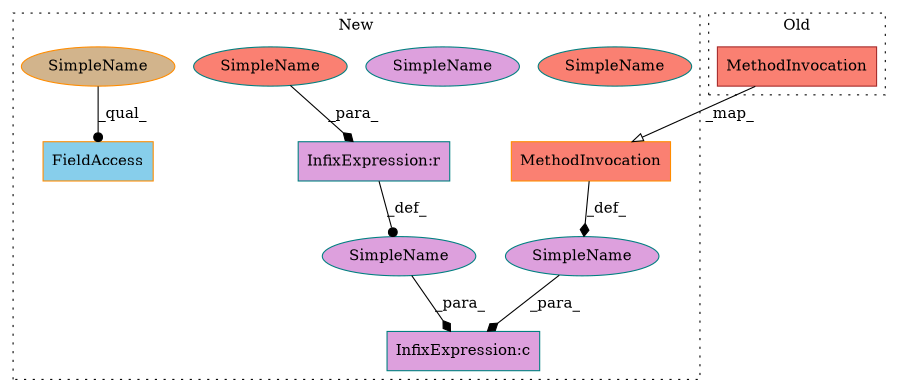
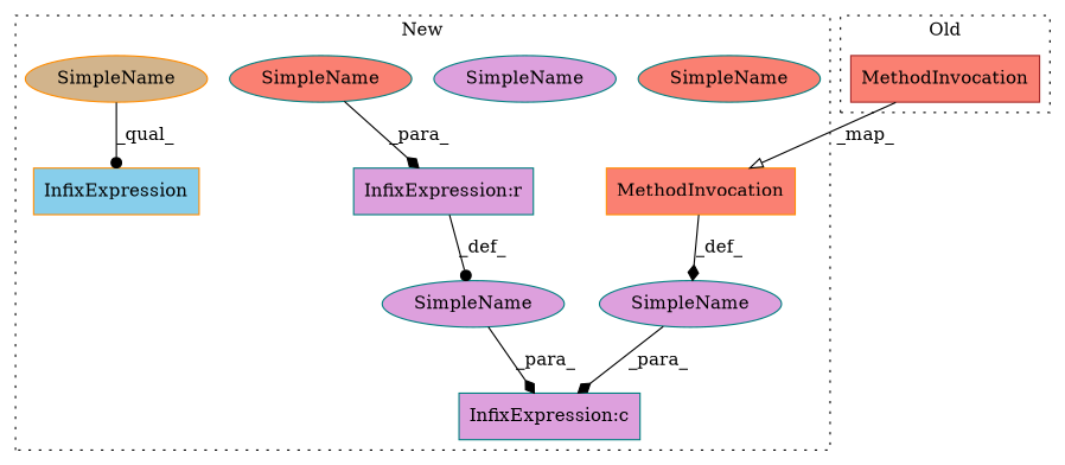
  digraph {
    node [a=42 color=teal fillcolor=plum l=4 s=1700 shape=ellipse style=filled]
    edge [arrowhead=diamond]
-   n1 [a=22 color=darkorange fillcolor=skyblue l=20 label=FieldAccess shape=box]
+   n1 [a=22 color=darkorange fillcolor=skyblue l=20 label=InfixExpression shape=box]
    n2 [a=32 color=darkorange fillcolor=salmon l="6,1" label=MethodInvocation s="1754,1765" shape=box]
    n3 [fillcolor=salmon label=SimpleName]
    n4 [label=SimpleName s=1724]
    n5 [label=SimpleName l="" s=""]
    n6 [fillcolor=salmon label=SimpleName s=1724]
    n7 [label=SimpleName l="" s=""]
    n8 [color=darkorange fillcolor=tan label=SimpleName]
    n9 [a=27 label="InfixExpression:c" s=1729 shape=box]
    n10 [a=27 label="InfixExpression:r" s=1720 shape=box]
    n11 [a=32 color=brown fillcolor=salmon l="6,1" label=MethodInvocation s="1720,1731" shape=box]
    subgraph cluster_1 {
      label=New
      style=dotted
      n1
      n2
      n3
      n4
      n5
      n6
      n7
      n8
      n9
      n10
    }
    subgraph cluster_2 {
      label=Old
      style=dotted
      n11
    }
    n2 -> n5 [label=_def_]
    n5 -> n9 [label=_para_]
    n6 -> n10 [label=_para_]
    n7 -> n9 [label=_para_]
    n8 -> n1 [arrowhead=dot label=_qual_]
    n10 -> n7 [arrowhead=dot label=_def_]
    n11 -> n2 [arrowhead=onormal label=_map_]
  }
